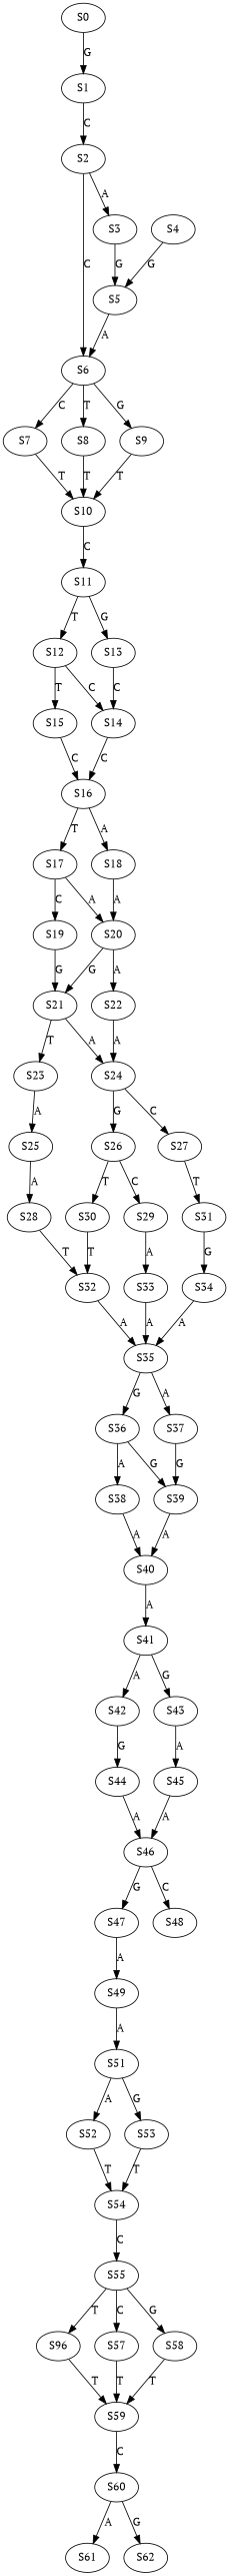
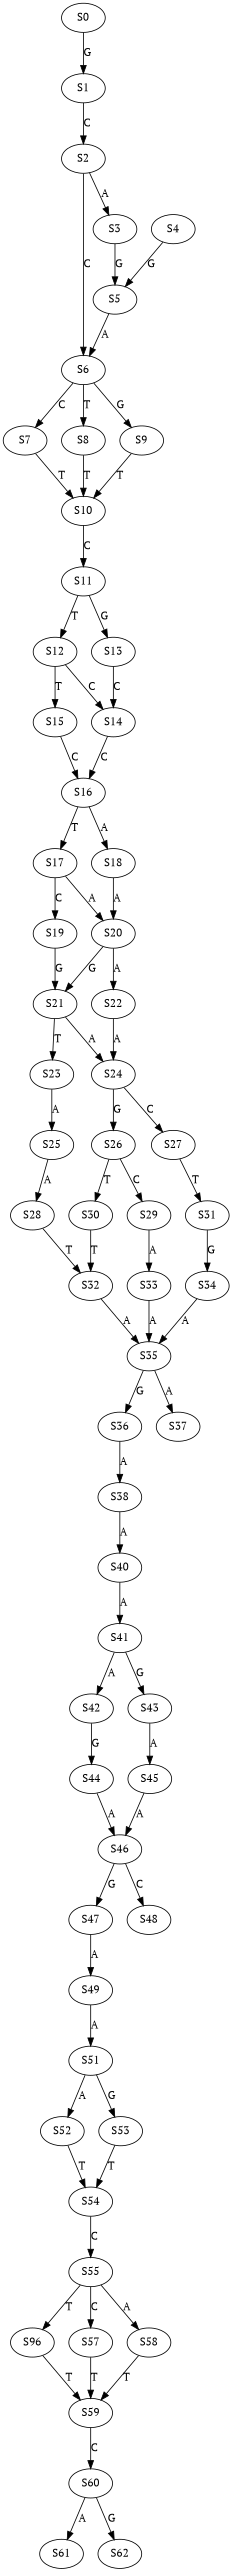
  strict digraph {
    fontname="PT Serif"
    node [fontname="PT Serif"]
    edge [fontname="PT Serif"]
    S0
    S1
    S2
    S3
    S6
    S5
    S4
    S7
    S8
    S9
    S10
    S11
    S12
    S13
    S14
    S15
    S16
    S17
    S18
    S19
    S20
    S21
    S22
    S23
    S24
    S25
    S26
    S27
    S28
    S29
    S30
    S31
    S32
    S33
    S34
    S35
    S36
    S37
    S38
-   S39
    S40
    S41
    S42
    S43
    S44
    S45
    S46
    S47
    S48
    S49
    S51
    S52
    S53
    S54
    S55
    n56 [label=S96]
    S57
    S58
    S59
    S60
    S61
    S62
    S0 -> S1 [label=G]
    S1 -> S2 [label=C]
    S2 -> S3 [label=A]
    S2 -> S6 [label=C]
    S3 -> S5 [label=G]
    S6 -> S7 [label=C]
    S6 -> S8 [label=T]
    S6 -> S9 [label=G]
    S5 -> S6 [label=A]
    S4 -> S5 [label=G]
    S7 -> S10 [label=T]
    S8 -> S10 [label=T]
    S9 -> S10 [label=T]
    S10 -> S11 [label=C]
    S11 -> S12 [label=T]
    S11 -> S13 [label=G]
    S12 -> S14 [label=C]
    S12 -> S15 [label=T]
    S13 -> S14 [label=C]
    S14 -> S16 [label=C]
    S15 -> S16 [label=C]
    S16 -> S17 [label=T]
    S16 -> S18 [label=A]
    S17 -> S19 [label=C]
    S17 -> S20 [label=A]
    S18 -> S20 [label=A]
    S19 -> S21 [label=G]
    S20 -> S21 [label=G]
    S20 -> S22 [label=A]
    S21 -> S23 [label=T]
    S21 -> S24 [label=A]
    S22 -> S24 [label=A]
    S23 -> S25 [label=A]
    S24 -> S26 [label=G]
    S24 -> S27 [label=C]
    S25 -> S28 [label=A]
    S26 -> S29 [label=C]
    S26 -> S30 [label=T]
    S27 -> S31 [label=T]
    S28 -> S32 [label=T]
    S29 -> S33 [label=A]
    S30 -> S32 [label=T]
    S31 -> S34 [label=G]
    S32 -> S35 [label=A]
    S33 -> S35 [label=A]
    S34 -> S35 [label=A]
    S35 -> S36 [label=G]
    S35 -> S37 [label=A]
    S36 -> S38 [label=A]
-   S36 -> S39 [label=G]
-   S37 -> S39 [label=G]
    S38 -> S40 [label=A]
-   S39 -> S40 [label=A]
    S40 -> S41 [label=A]
    S41 -> S42 [label=A]
    S41 -> S43 [label=G]
    S42 -> S44 [label=G]
    S43 -> S45 [label=A]
    S44 -> S46 [label=A]
    S45 -> S46 [label=A]
    S46 -> S47 [label=G]
    S46 -> S48 [label=C]
    S47 -> S49 [label=A]
    S49 -> S51 [label=A]
    S51 -> S52 [label=A]
    S51 -> S53 [label=G]
    S52 -> S54 [label=T]
    S53 -> S54 [label=T]
    S54 -> S55 [label=C]
    S55 -> n56 [label=T]
    S55 -> S57 [label=C]
-   S55 -> S58 [label=G]
+   S55 -> S58 [label=A]
    n56 -> S59 [label=T]
    S57 -> S59 [label=T]
    S58 -> S59 [label=T]
    S59 -> S60 [label=C]
    S60 -> S61 [label=A]
    S60 -> S62 [label=G]
  }
